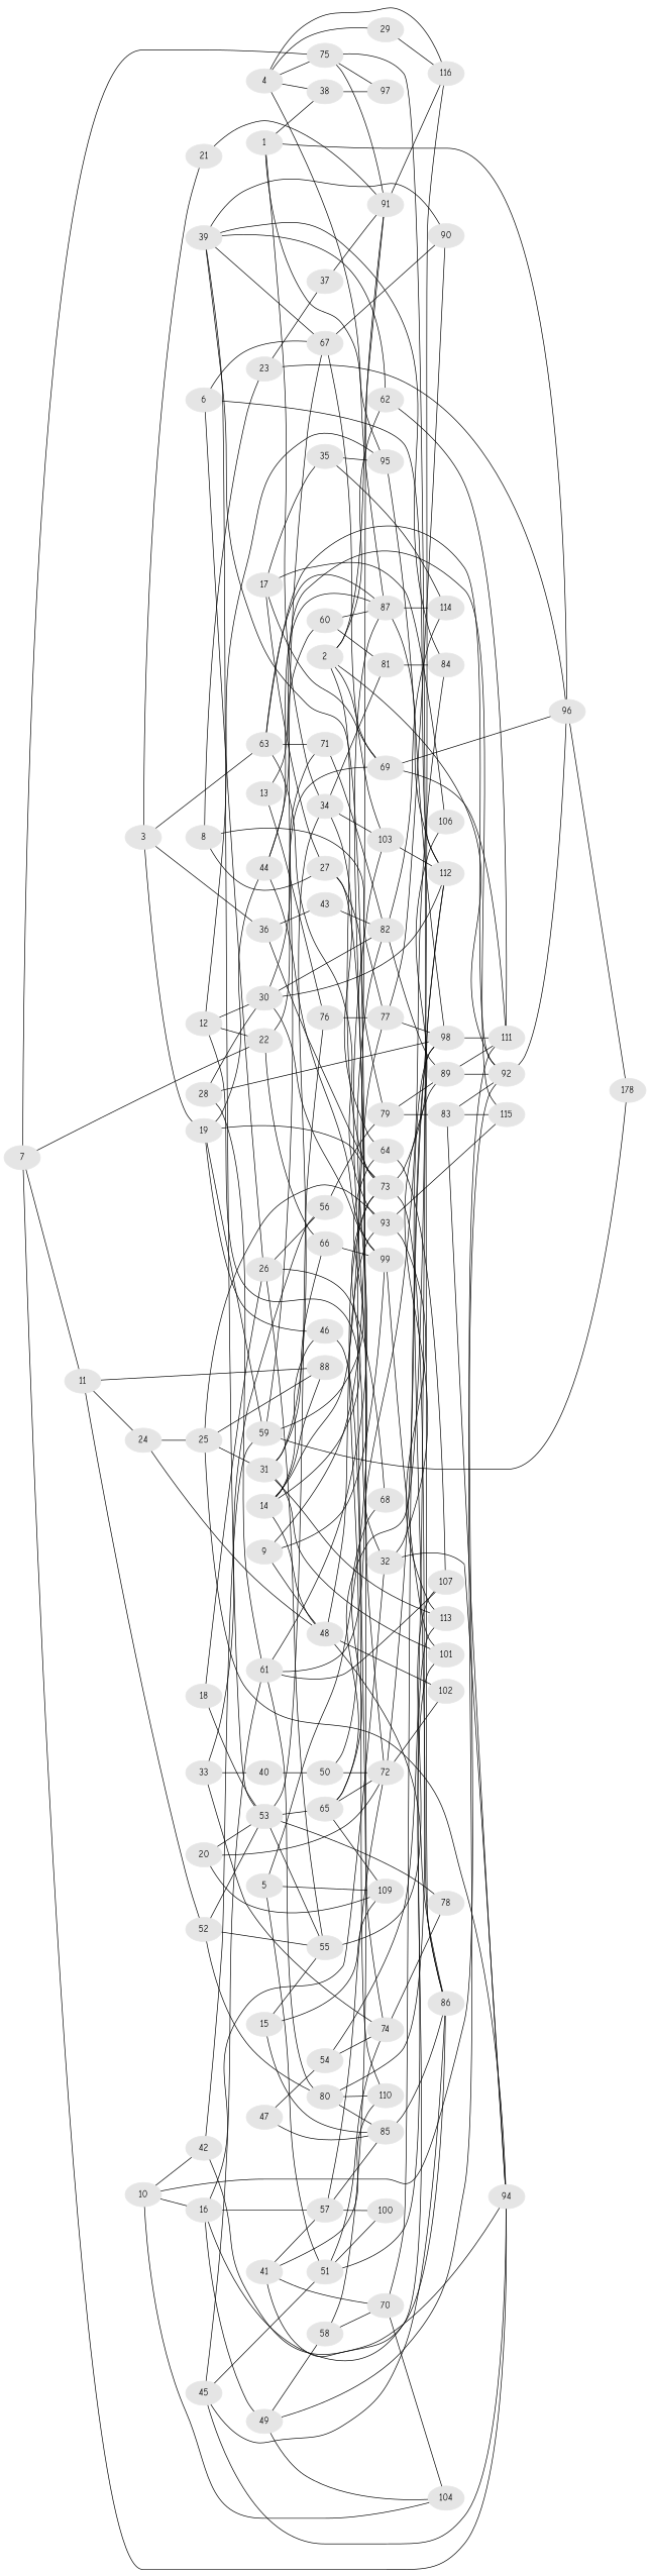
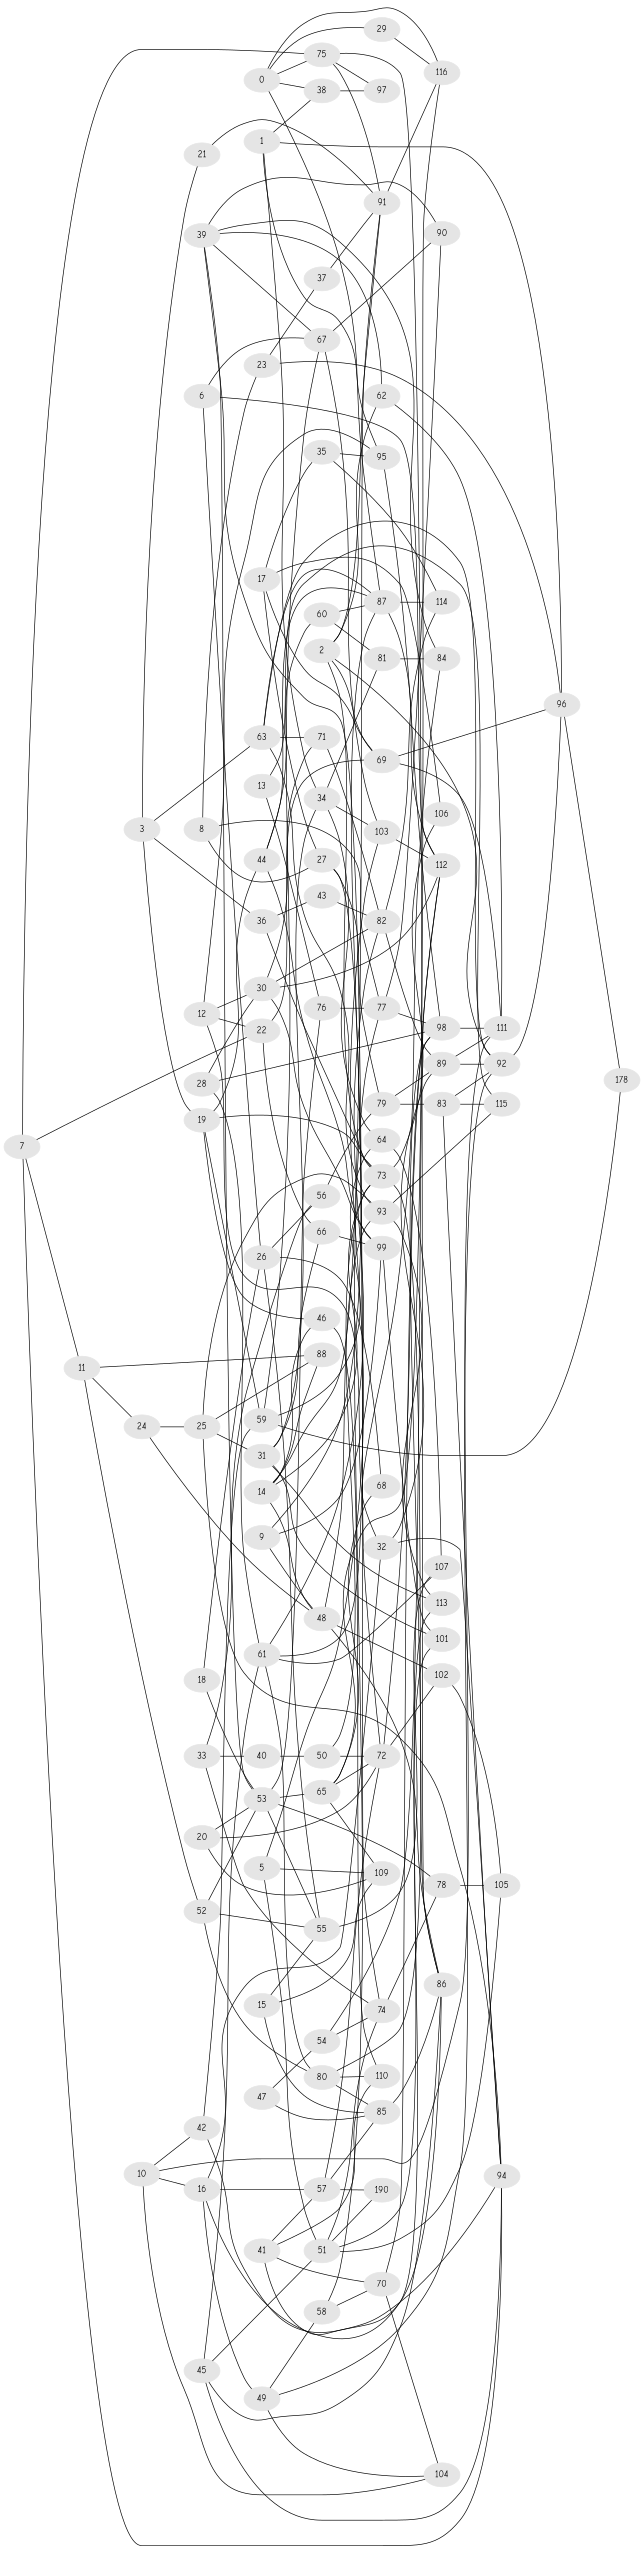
  graph {
    fontname="Comic Neue"
    rankdir=LR
    node [color=gray90 fontname="Comic Neue" style=filled]
    edge [fontname="Comic Neue"]
    1
    34
    38
    95
    96
    103
    64
    81
    97
    98
    n11 [label=178]
    2
    62
    69
    73
    91
    92
    111
    106
    86
    116
    3
    19
    21
    36
    63
    46
    44
    59
    43
    87
    93
    71
-   4
+   4 [label=0]
    29
    75
    112
    114
    5
    51
    109
    113
    74
-   100
+   100 [label=190]
+   105
    6
    26
    67
    55
    56
    68
    90
    7
    11
    22
    94
    24
    52
    88
    66
    8
    23
    27
    77
    37
    72
    79
    9
    48
    99
    102
    101
    10
    16
    42
    104
    32
    49
    57
    25
    53
    80
    12
    30
    82
    89
    13
    76
    115
    14
    110
    15
    85
    107
    58
    17
    35
    18
    65
    78
    60
    20
    31
    83
    28
    61
    84
    33
    40
    50
    39
    41
    70
    45
    47
    54
    1 -- 34
    1 -- 38
    1 -- 95
    1 -- 96
    34 -- 103
    34 -- 64
    34 -- 81
    38 -- 97
    95 -- 98
    96 -- n11
    103 -- 112
    64 -- 107
    81 -- 84
    98 -- 111
    2 -- 62
    2 -- 69
    2 -- 73
    2 -- 91
    2 -- 92
    62 -- 111
    69 -- 96
    69 -- 111
    73 -- 106
    73 -- 86
    91 -- 116
    92 -- 96
    3 -- 19
    3 -- 21
    3 -- 36
    3 -- 63
    19 -- 73
    19 -- 46
    19 -- 44
    19 -- 59
    21 -- 91
    36 -- 73
    36 -- 43
    63 -- 92
    63 -- 87
    63 -- 93
    63 -- 71
    46 -- 110
    44 -- 87
    44 -- 99
    44 -- 60
    59 -- 64
    59 -- n11
    59 -- 67
    43 -- 82
    87 -- 112
    87 -- 114
    93 -- 113
    93 -- 115
    71 -- 82
    4 -- 38
    4 -- 116
    4 -- 87
    4 -- 29
    4 -- 75
    29 -- 116
    75 -- 97
    75 -- 91
    75 -- 86
    5 -- 103
    5 -- 51
    5 -- 109
    51 -- 113
    51 -- 74
    51 -- 100
+   51 -- 105
    74 -- 78
    6 -- 112
    6 -- 26
    6 -- 67
    26 -- 55
    26 -- 56
    26 -- 68
    67 -- 103
    67 -- 90
    55 -- 107
    56 -- 79
    7 -- 75
    7 -- 11
    7 -- 22
    7 -- 94
    11 -- 24
    11 -- 52
    11 -- 88
    22 -- 69
    22 -- 66
    24 -- 48
    24 -- 25
    52 -- 55
    52 -- 53
    52 -- 80
    66 -- 99
    8 -- 23
    8 -- 27
    8 -- 77
    23 -- 96
    23 -- 37
    27 -- 72
    27 -- 79
    77 -- 98
    77 -- 90
    37 -- 91
    72 -- 112
    72 -- 102
    79 -- 89
    79 -- 83
    9 -- 87
    9 -- 48
    9 -- 99
    48 -- 86
    48 -- 93
    48 -- 102
    99 -- 101
+   102 -- 105
    10 -- 111
    10 -- 16
    10 -- 42
    10 -- 104
    16 -- 101
    16 -- 32
    16 -- 49
    16 -- 57
    42 -- 86
    42 -- 59
    32 -- 94
    32 -- 89
    49 -- 92
    49 -- 104
    49 -- 58
    57 -- 100
    57 -- 72
    57 -- 85
    25 -- 93
    25 -- 94
    25 -- 88
    25 -- 31
    53 -- 55
    53 -- 76
    53 -- 65
    53 -- 78
    80 -- 98
    80 -- 110
    80 -- 85
    12 -- 95
    12 -- 22
    12 -- 32
    12 -- 30
    30 -- 71
    30 -- 112
    30 -- 99
    30 -- 82
    82 -- 114
    82 -- 89
    89 -- 92
    89 -- 111
    13 -- 76
    13 -- 115
    76 -- 77
    14 -- 73
    14 -- 91
    14 -- 46
    14 -- 88
    14 -- 48
    15 -- 109
    15 -- 55
    15 -- 85
    85 -- 86
    58 -- 77
    58 -- 70
    17 -- 69
    17 -- 106
    17 -- 27
    17 -- 35
    35 -- 95
    35 -- 114
    18 -- 26
    18 -- 53
    65 -- 116
    65 -- 109
    65 -- 68
    65 -- 72
+   78 -- 105
    60 -- 81
    60 -- 87
    20 -- 109
    20 -- 72
    20 -- 53
    31 -- 34
    31 -- 113
    31 -- 66
    31 -- 101
    83 -- 92
    83 -- 94
    83 -- 115
    28 -- 98
    28 -- 30
    28 -- 61
    61 -- 80
    61 -- 82
    61 -- 107
    61 -- 84
    33 -- 74
    33 -- 56
    33 -- 40
    40 -- 50
    50 -- 73
    50 -- 72
    39 -- 62
    39 -- 74
    39 -- 67
    39 -- 90
    39 -- 53
    39 -- 84
    41 -- 94
    41 -- 57
    41 -- 110
    41 -- 70
    70 -- 98
    70 -- 104
    45 -- 86
    45 -- 51
    45 -- 94
    45 -- 61
    47 -- 85
    47 -- 54
    54 -- 112
    54 -- 74
  }
